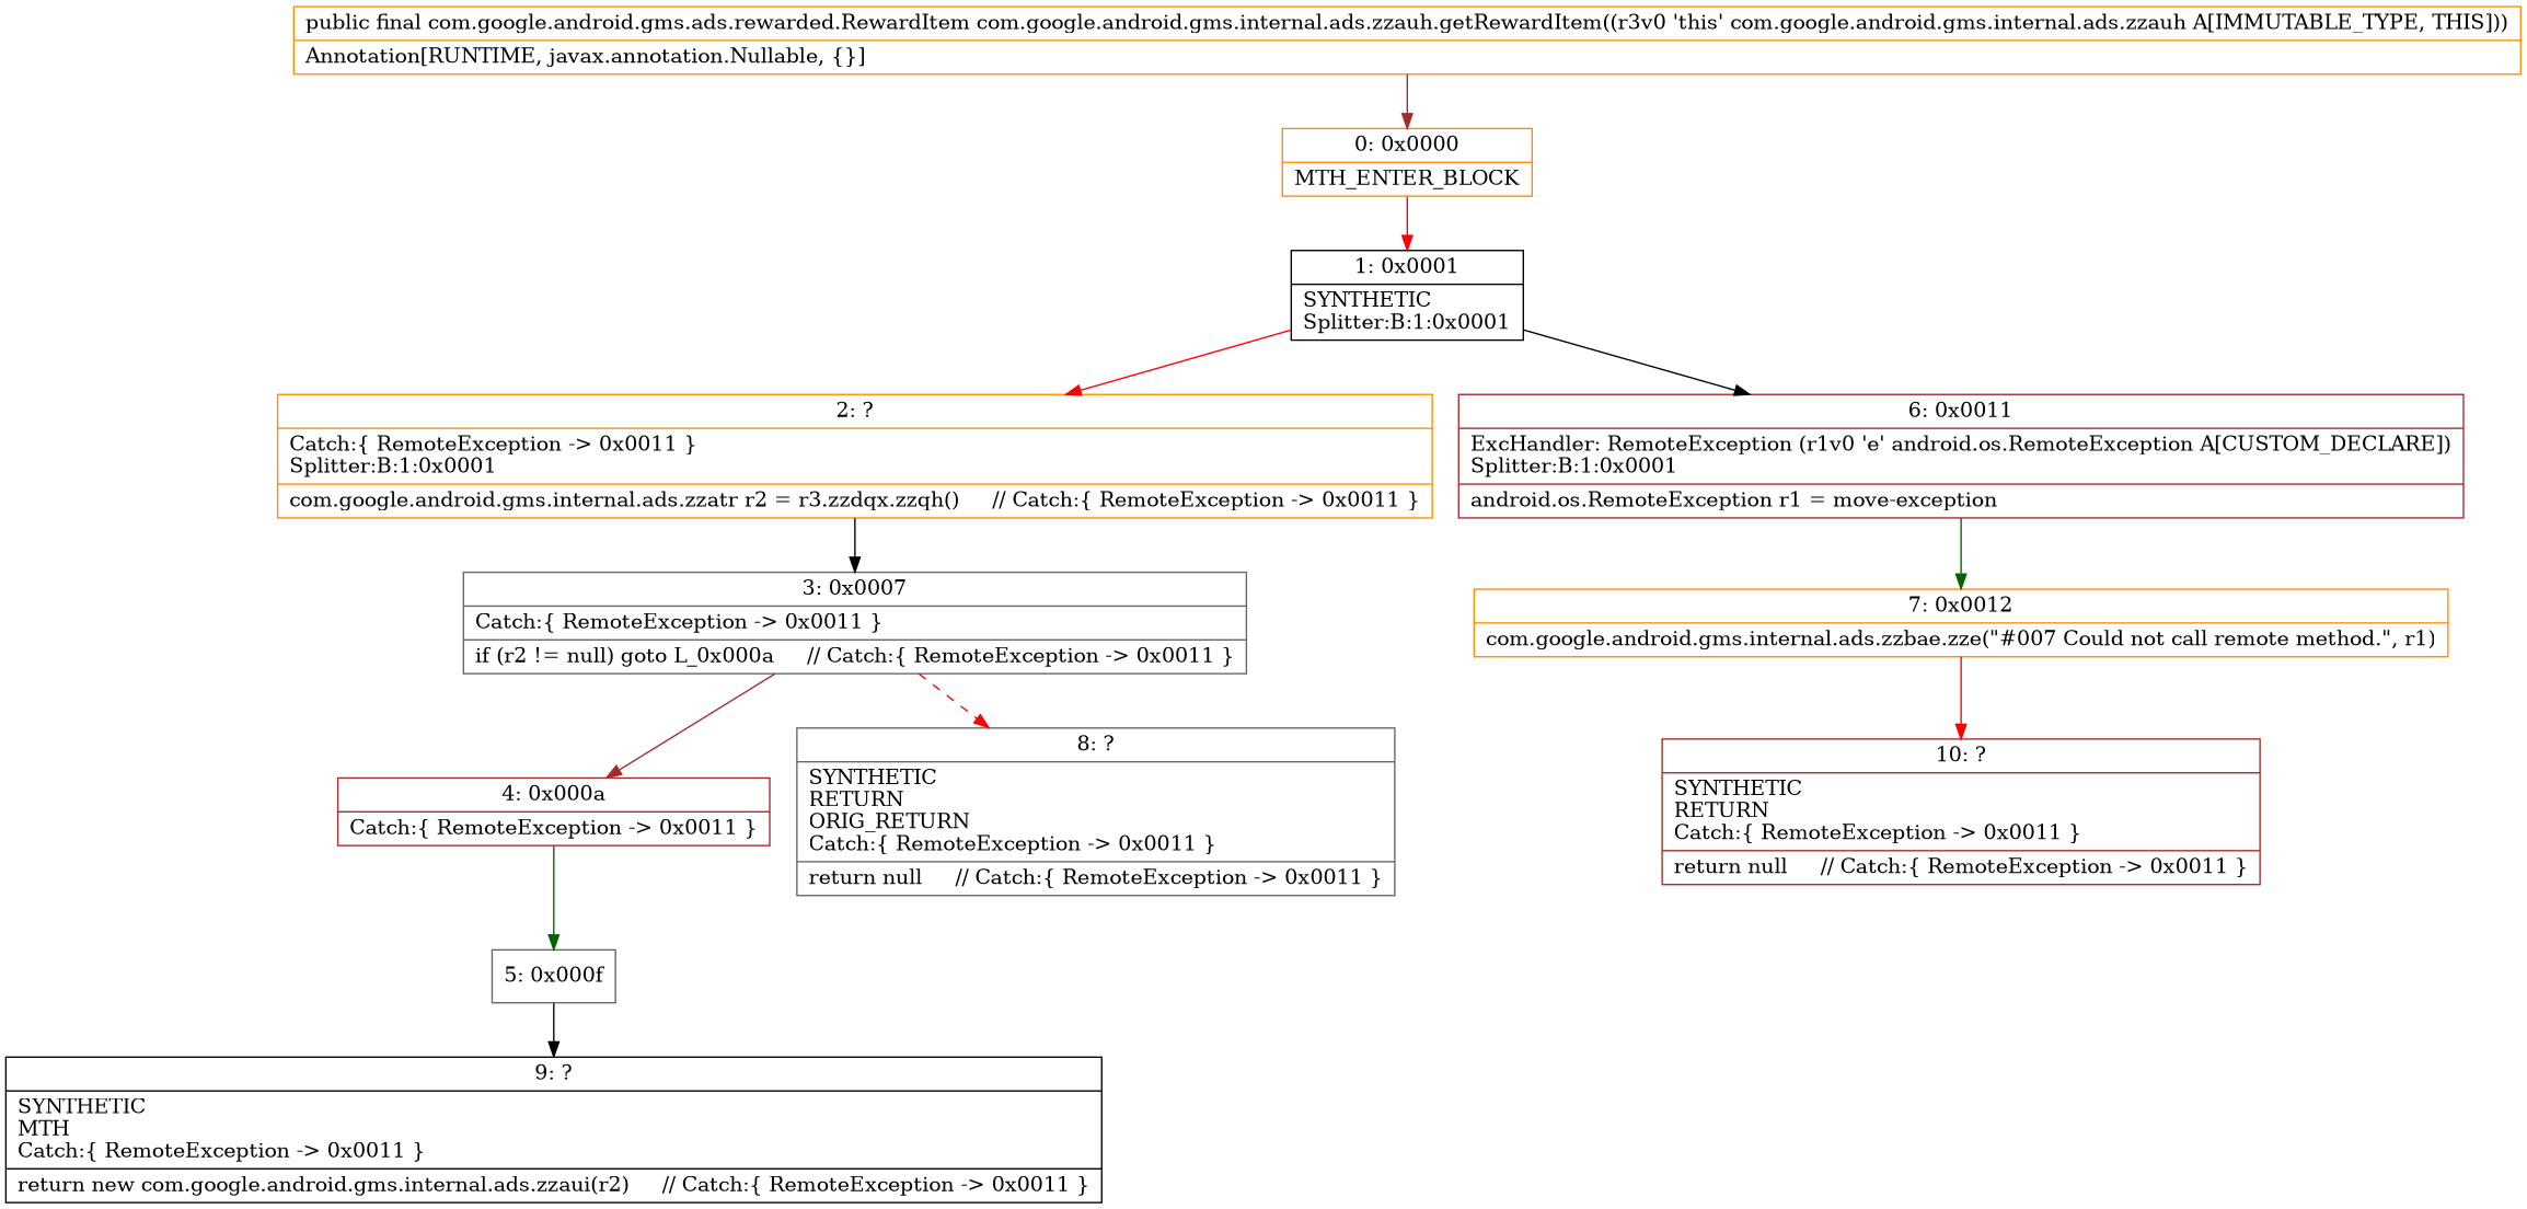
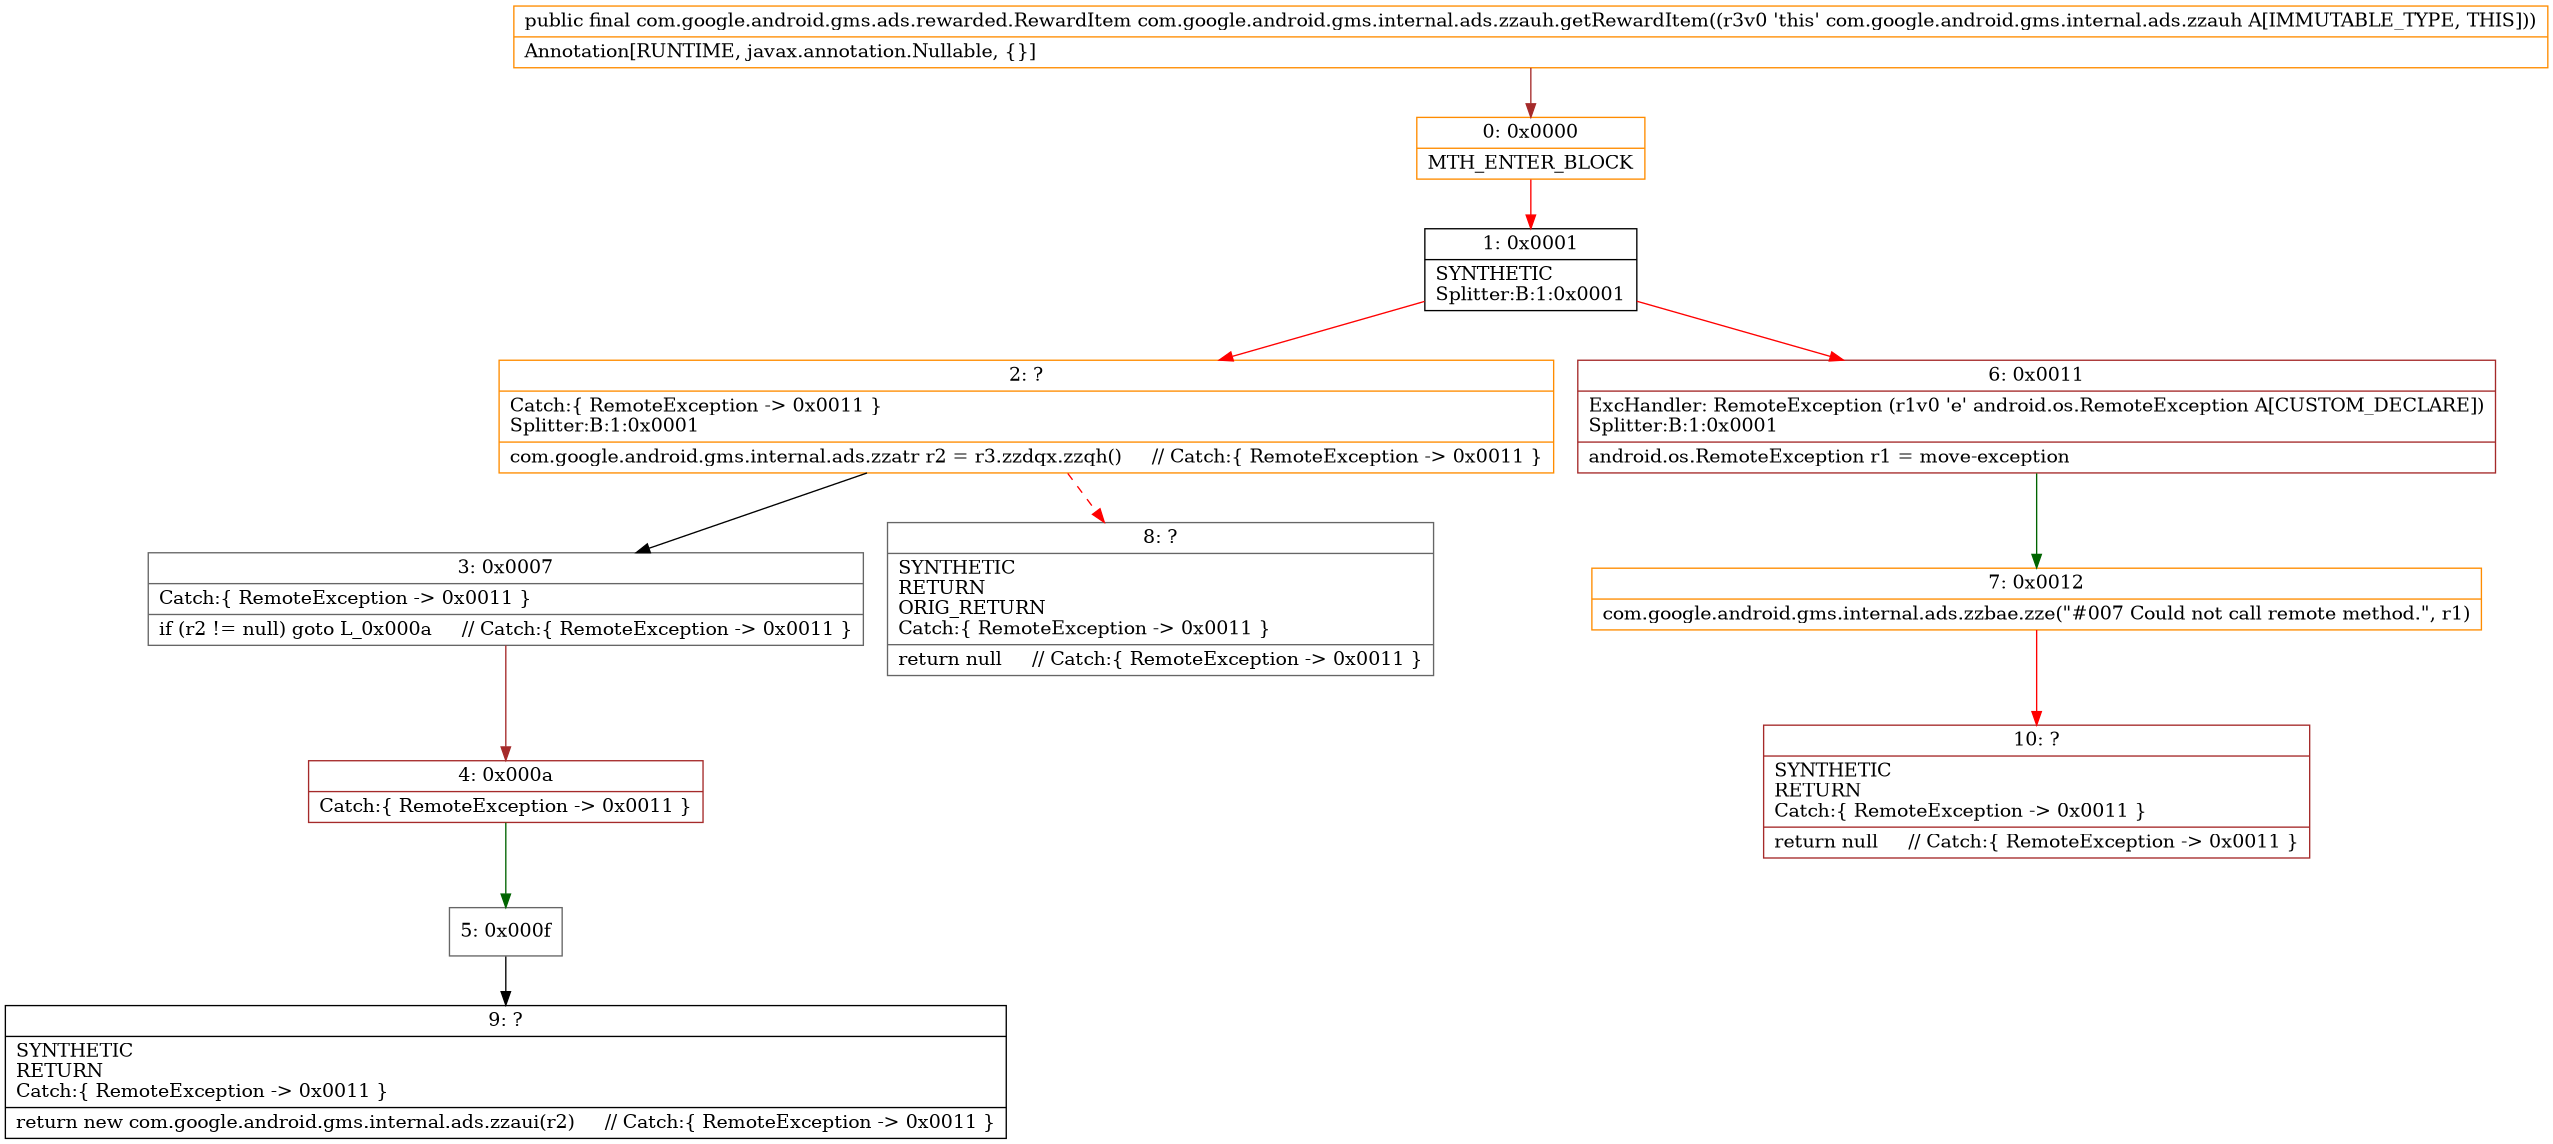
  digraph {
    fontname="DejaVu Serif"
    node [color=darkorange fontname="DejaVu Serif" shape=record]
    edge [color=red fontname="DejaVu Serif"]
    n1 [label="{0\:\ 0x0000|MTH_ENTER_BLOCK\l}"]
    n2 [color=black label="{1\:\ 0x0001|SYNTHETIC\lSplitter:B:1:0x0001\l}"]
    n3 [label="{2\:\ ?|Catch:\{ RemoteException \-\> 0x0011 \}\lSplitter:B:1:0x0001\l|com.google.android.gms.internal.ads.zzatr r2 = r3.zzdqx.zzqh()     \/\/ Catch:\{ RemoteException \-\> 0x0011 \}\l}"]
    n4 [color=brown label="{6\:\ 0x0011|ExcHandler: RemoteException (r1v0 'e' android.os.RemoteException A[CUSTOM_DECLARE])\lSplitter:B:1:0x0001\l|android.os.RemoteException r1 = move\-exception\l}"]
    n5 [color=gray40 label="{3\:\ 0x0007|Catch:\{ RemoteException \-\> 0x0011 \}\l|if (r2 != null) goto L_0x000a     \/\/ Catch:\{ RemoteException \-\> 0x0011 \}\l}"]
    n6 [label="{7\:\ 0x0012|com.google.android.gms.internal.ads.zzbae.zze(\"#007 Could not call remote method.\", r1)\l}"]
    n7 [color=brown label="{4\:\ 0x000a|Catch:\{ RemoteException \-\> 0x0011 \}\l}"]
    n8 [color=gray40 label="{8\:\ ?|SYNTHETIC\lRETURN\lORIG_RETURN\lCatch:\{ RemoteException \-\> 0x0011 \}\l|return null     \/\/ Catch:\{ RemoteException \-\> 0x0011 \}\l}"]
    n9 [color=gray40 label="{5\:\ 0x000f}"]
-   n10 [color=black label="{9\:\ ?|SYNTHETIC\lMTH\lCatch:\{ RemoteException \-\> 0x0011 \}\l|return new com.google.android.gms.internal.ads.zzaui(r2)     \/\/ Catch:\{ RemoteException \-\> 0x0011 \}\l}"]
+   n10 [color=black label="{9\:\ ?|SYNTHETIC\lRETURN\lCatch:\{ RemoteException \-\> 0x0011 \}\l|return new com.google.android.gms.internal.ads.zzaui(r2)     \/\/ Catch:\{ RemoteException \-\> 0x0011 \}\l}"]
    n11 [color=brown label="{10\:\ ?|SYNTHETIC\lRETURN\lCatch:\{ RemoteException \-\> 0x0011 \}\l|return null     \/\/ Catch:\{ RemoteException \-\> 0x0011 \}\l}"]
    n12 [label="{public final com.google.android.gms.ads.rewarded.RewardItem com.google.android.gms.internal.ads.zzauh.getRewardItem((r3v0 'this' com.google.android.gms.internal.ads.zzauh A[IMMUTABLE_TYPE, THIS]))  | Annotation[RUNTIME, javax.annotation.Nullable, \{\}]\l}"]
    n1 -> n2
    n2 -> n3
-   n2 -> n4 [color=black]
+   n2 -> n4
    n3 -> n5 [color=black]
    n4 -> n6 [color=darkgreen]
    n5 -> n7 [color=brown]
-   n5 -> n8 [style=dashed]
+   n3 -> n8 [style=dashed]
    n6 -> n11
    n7 -> n9 [color=darkgreen]
    n9 -> n10 [color=black]
    n12 -> n1 [color=brown]
  }
